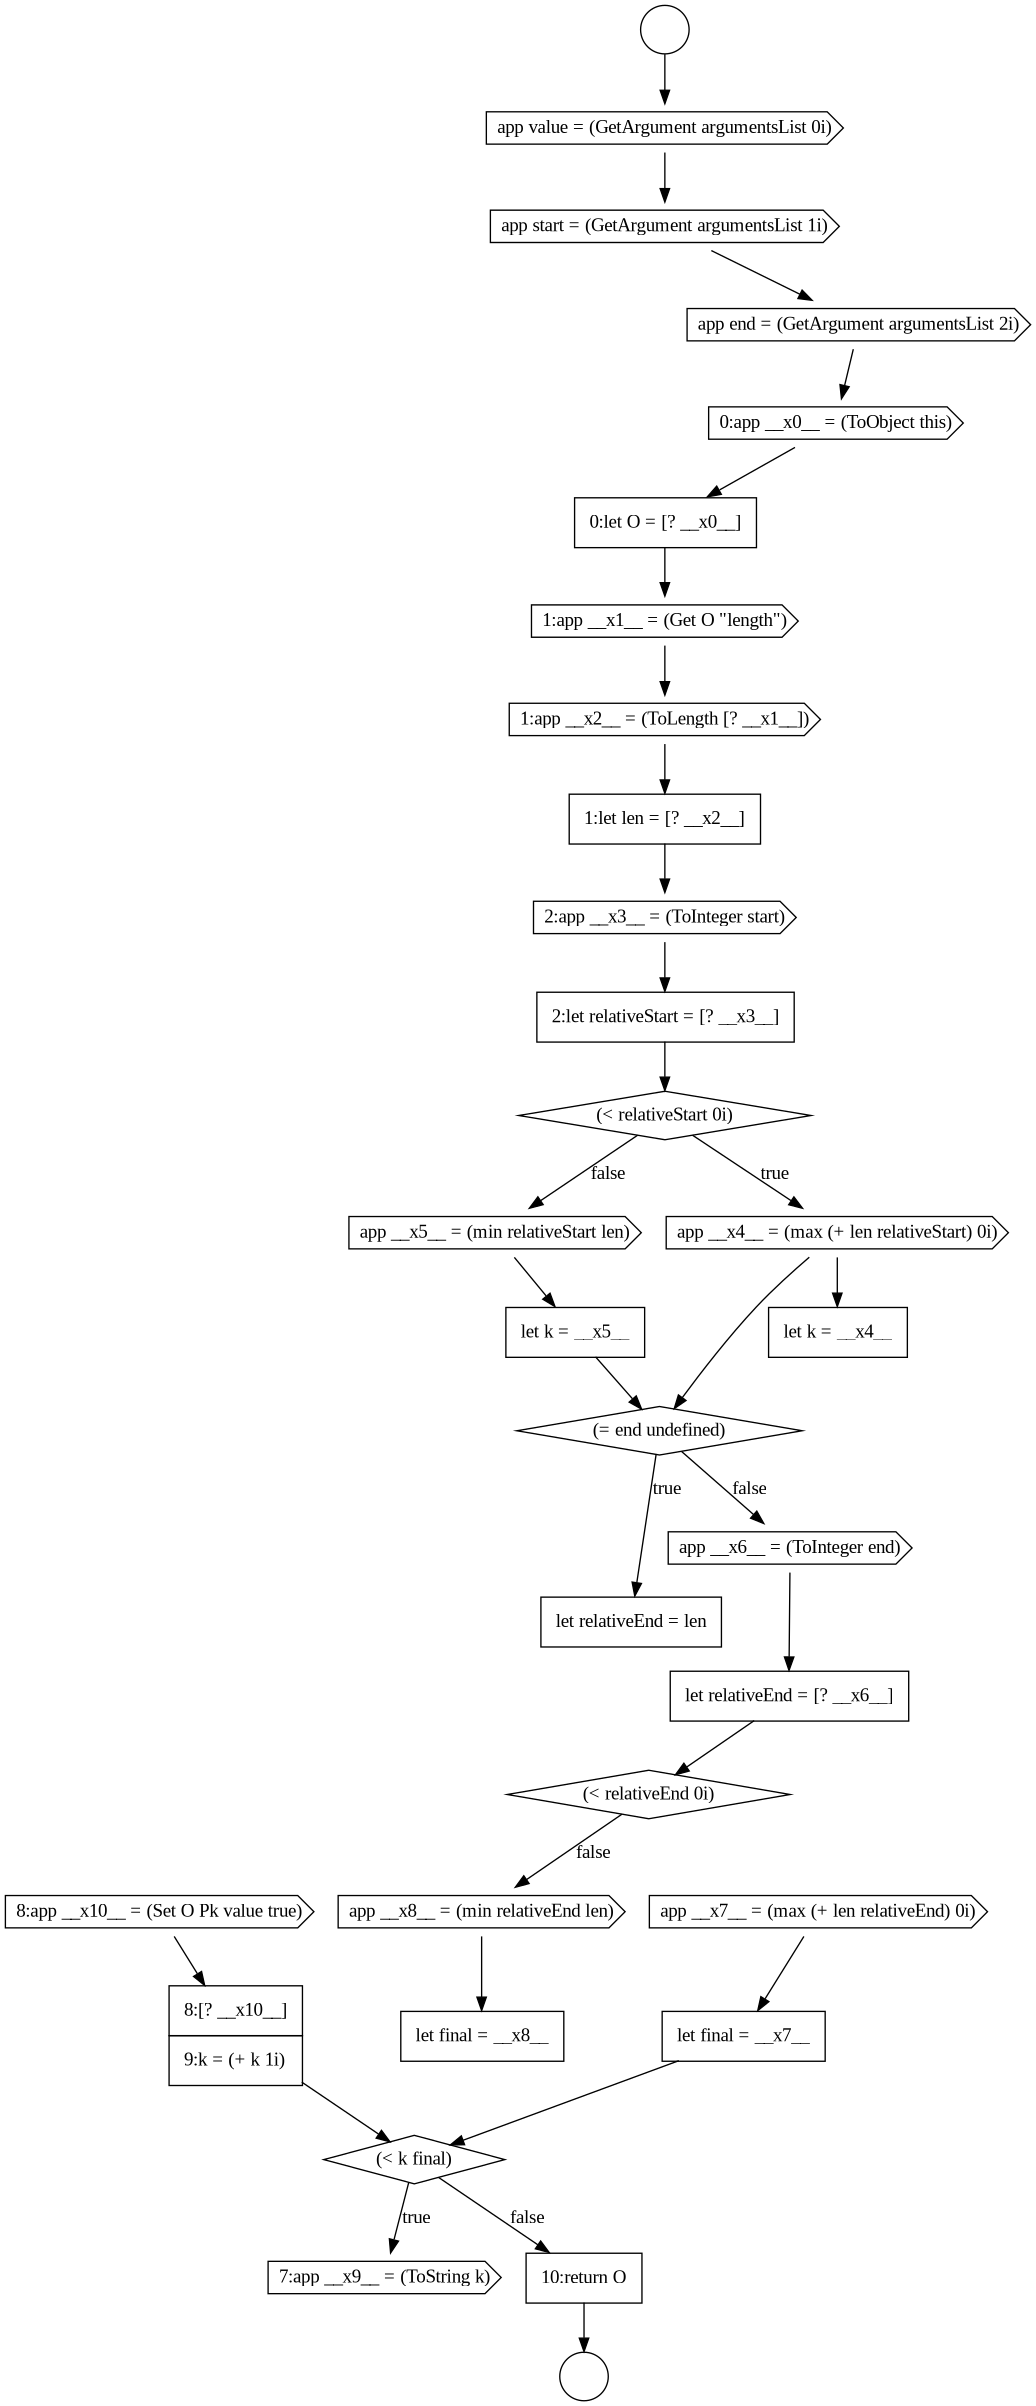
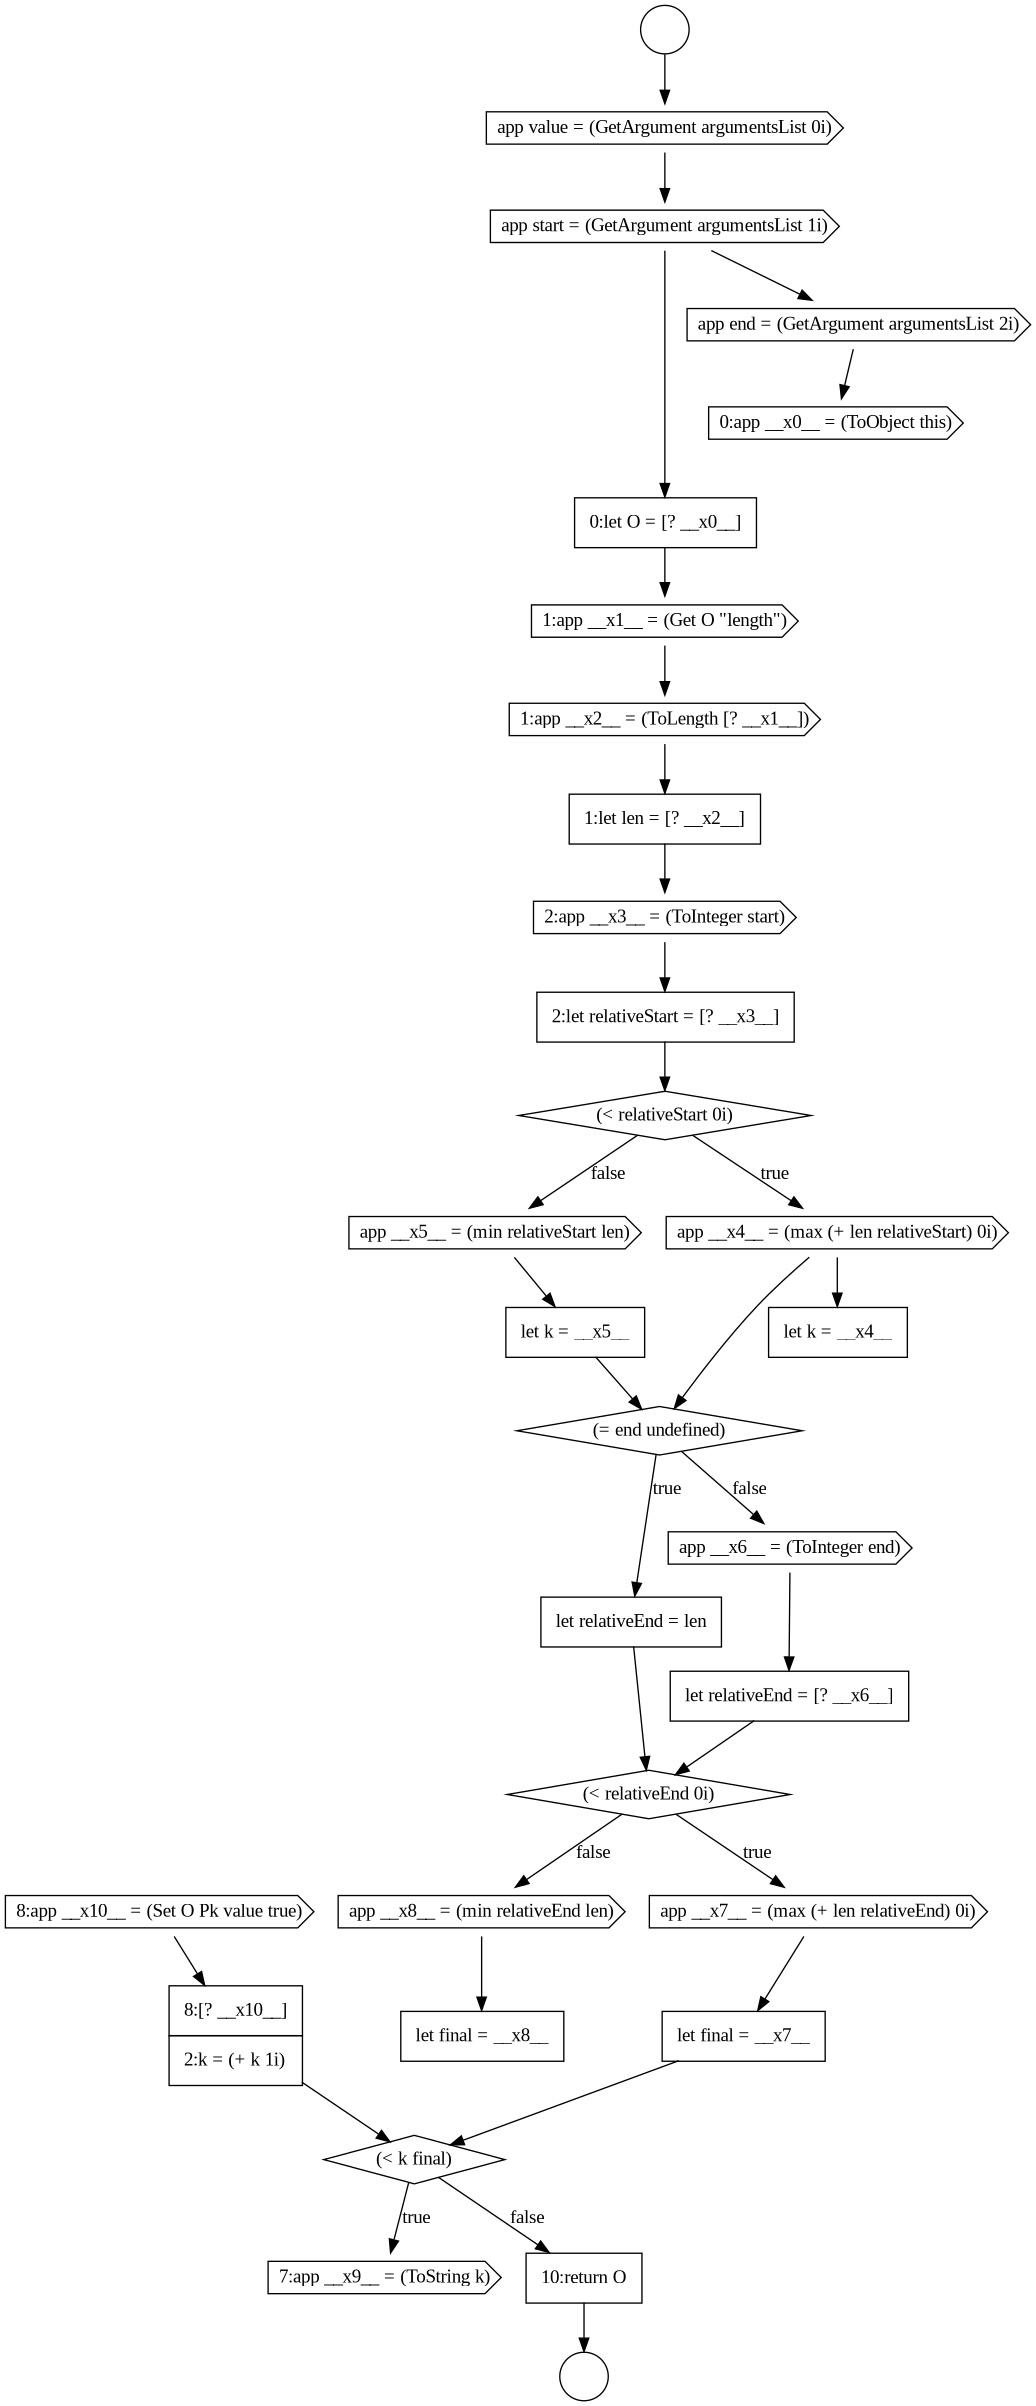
  digraph {
    fontname="Liberation Serif"
    node [color=black fillcolor=white fontname="Liberation Serif" shape=cds style=filled]
    edge [color=black fontname="Liberation Serif"]
    n1 [label=<<font color="black">(&lt; relativeStart 0i)</font>> shape=diamond]
    n2 [label=<<font color="black">app __x5__ = (min relativeStart len)</font>>]
    n3 [label=<<font color="black">app __x4__ = (max (+ len relativeStart) 0i)</font>>]
    n4 [label=<<font color="black">     <table border="0" cellborder="1" cellspacing="0" cellpadding="10">       <tr><td align="left">let k = __x5__</td></tr>     </table>   </font>> margin=0 shape=none]
    n5 [label=<<font color="black">(= end undefined)</font>> shape=diamond]
    n6 [label=<<font color="black">     <table border="0" cellborder="1" cellspacing="0" cellpadding="10">       <tr><td align="left">let k = __x4__</td></tr>     </table>   </font>> margin=0 shape=none]
    n7 [label=<<font color="black">     <table border="0" cellborder="1" cellspacing="0" cellpadding="10">       <tr><td align="left">let relativeEnd = len</td></tr>     </table>   </font>> margin=0 shape=none]
    n8 [label=<<font color="black">app __x6__ = (ToInteger end)</font>>]
    n9 [label=" " shape=circle]
-   n10 [label=<<font color="black">     <table border="0" cellborder="1" cellspacing="0" cellpadding="10">       <tr><td align="left">8:[? __x10__]</td></tr>       <tr><td align="left">9:k = (+ k 1i)</td></tr>     </table>   </font>> margin=0 shape=none]
+   n10 [label=<<font color="black">     <table border="0" cellborder="1" cellspacing="0" cellpadding="10">       <tr><td align="left">8:[? __x10__]</td></tr>       <tr><td align="left">2:k = (+ k 1i)</td></tr>     </table>   </font>> margin=0 shape=none]
    n11 [label=<<font color="black">(&lt; k final)</font>> shape=diamond]
    n12 [label=<<font color="black">7:app __x9__ = (ToString k)</font>>]
    n13 [label=<<font color="black">     <table border="0" cellborder="1" cellspacing="0" cellpadding="10">       <tr><td align="left">10:return O</td></tr>     </table>   </font>> margin=0 shape=none]
    n14 [label=<<font color="black">2:app __x3__ = (ToInteger start)</font>>]
    n15 [label=<<font color="black">     <table border="0" cellborder="1" cellspacing="0" cellpadding="10">       <tr><td align="left">2:let relativeStart = [? __x3__]</td></tr>     </table>   </font>> margin=0 shape=none]
    n16 [label=<<font color="black">(&lt; relativeEnd 0i)</font>> shape=diamond]
    n17 [label=<<font color="black">app __x8__ = (min relativeEnd len)</font>>]
    n18 [label=<<font color="black">app __x7__ = (max (+ len relativeEnd) 0i)</font>>]
    n19 [label=<<font color="black">     <table border="0" cellborder="1" cellspacing="0" cellpadding="10">       <tr><td align="left">let final = __x8__</td></tr>     </table>   </font>> margin=0 shape=none]
    n20 [label=<<font color="black">     <table border="0" cellborder="1" cellspacing="0" cellpadding="10">       <tr><td align="left">let final = __x7__</td></tr>     </table>   </font>> margin=0 shape=none]
    n21 [label=<<font color="black">     <table border="0" cellborder="1" cellspacing="0" cellpadding="10">       <tr><td align="left">0:let O = [? __x0__]</td></tr>     </table>   </font>> margin=0 shape=none]
    n22 [label=<<font color="black">1:app __x1__ = (Get O &quot;length&quot;)</font>>]
    n23 [label=<<font color="black">1:app __x2__ = (ToLength [? __x1__])</font>>]
    n24 [label=<<font color="black">     <table border="0" cellborder="1" cellspacing="0" cellpadding="10">       <tr><td align="left">let relativeEnd = [? __x6__]</td></tr>     </table>   </font>> margin=0 shape=none]
    n25 [label=<<font color="black">app value = (GetArgument argumentsList 0i)</font>>]
    n26 [label=<<font color="black">app start = (GetArgument argumentsList 1i)</font>>]
    n27 [label=<<font color="black">app end = (GetArgument argumentsList 2i)</font>>]
    n28 [label=<<font color="black">     <table border="0" cellborder="1" cellspacing="0" cellpadding="10">       <tr><td align="left">1:let len = [? __x2__]</td></tr>     </table>   </font>> margin=0 shape=none]
    n29 [label=<<font color="black">0:app __x0__ = (ToObject this)</font>>]
    n30 [label=<<font color="black">8:app __x10__ = (Set O Pk value true)</font>>]
    n31 [label=" " shape=circle]
    n1 -> n2 [label=<<font color="black">false</font>>]
    n1 -> n3 [label=<<font color="black">true</font>>]
    n2 -> n4
    n3 -> n5
    n3 -> n6
    n4 -> n5
    n5 -> n7 [label=<<font color="black">true</font>>]
    n5 -> n8 [label=<<font color="black">false</font>>]
+   n7 -> n16
    n8 -> n24
    n10 -> n11
    n11 -> n12 [label=<<font color="black">true</font>>]
    n11 -> n13 [label=<<font color="black">false</font>>]
    n13 -> n9
    n14 -> n15
    n15 -> n1
    n16 -> n17 [label=<<font color="black">false</font>>]
+   n16 -> n18 [label=<<font color="black">true</font>>]
    n17 -> n19
    n18 -> n20
    n20 -> n11
    n21 -> n22
    n22 -> n23
    n23 -> n28
    n24 -> n16
    n25 -> n26
    n26 -> n27
    n27 -> n29
    n28 -> n14
-   n29 -> n21
+   n26 -> n21
    n30 -> n10
    n31 -> n25
  }
